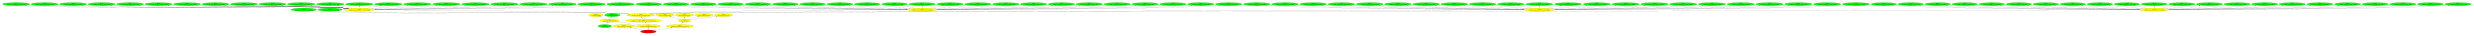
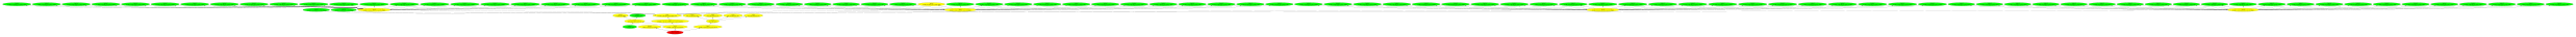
  digraph {
    fontname="Roboto Condensed"
    rankdir=BT
    node [fillcolor=green fontname="Roboto Condensed" style=filled]
    edge [fontname="Roboto Condensed"]
    n1 [fillcolor=yellow label="<spriteset>\nss_tail_light_16px_unflipped"]
    n2 [label="<spriteset>\nss_tail_light_16px_flipped"]
    n3 [fillcolor=yellow label="<switch>\nswitch_graphics_layer_tail_light_16px"]
    n4 [label="<spriteset>\nss_tail_light_empty_unflipped"]
    n5 [fillcolor=yellow label="<switch>\nswitch_cargo_capacity_by_cargo_0"]
    n6 [fillcolor=yellow label="<switch>\nswitch_cargo_capacity_by_cargo_1"]
    n7 [fillcolor=yellow label="<switch>\nswitch_cargo_capacity_by_cargo_2"]
    n8 [fillcolor=yellow label="<switch>\nswitch_cargo_capacity_by_cargo_3"]
    n9 [fillcolor=yellow label="<switch>\nswitch_cargo_capacity"]
    n10 [label="<spriteset>\nore_hopper_car_pony_gen_2A_ss_empty_unflipped"]
    n11 [label="<spriteset>\nore_hopper_car_pony_gen_2A_ss_loading_0_unflipped"]
    n12 [label="<spriteset>\nore_hopper_car_pony_gen_2A_ss_loaded_0_unflipped"]
    n13 [label="<spriteset>\nore_hopper_car_pony_gen_2A_ss_loading_1_unflipped"]
    n14 [label="<spriteset>\nore_hopper_car_pony_gen_2A_ss_loaded_1_unflipped"]
    n15 [label="<spriteset>\nore_hopper_car_pony_gen_2A_ss_loading_2_unflipped"]
    n16 [label="<spriteset>\nore_hopper_car_pony_gen_2A_ss_loaded_2_unflipped"]
    n17 [label="<spriteset>\nore_hopper_car_pony_gen_2A_ss_loading_3_unflipped"]
    n18 [label="<spriteset>\nore_hopper_car_pony_gen_2A_ss_loaded_3_unflipped"]
    n19 [label="<spriteset>\nore_hopper_car_pony_gen_2A_ss_loading_4_unflipped"]
    n20 [label="<spriteset>\nore_hopper_car_pony_gen_2A_ss_loaded_4_unflipped"]
    n21 [label="<spriteset>\nore_hopper_car_pony_gen_2A_ss_loading_5_unflipped"]
    n22 [label="<spriteset>\nore_hopper_car_pony_gen_2A_ss_loaded_5_unflipped"]
    n23 [label="<spriteset>\nore_hopper_car_pony_gen_2A_ss_loading_6_unflipped"]
    n24 [label="<spriteset>\nore_hopper_car_pony_gen_2A_ss_loaded_6_unflipped"]
    n25 [label="<spriteset>\nore_hopper_car_pony_gen_2A_ss_loading_7_unflipped"]
    n26 [label="<spriteset>\nore_hopper_car_pony_gen_2A_ss_loaded_7_unflipped"]
    n27 [label="<spriteset>\nore_hopper_car_pony_gen_2A_ss_loading_8_unflipped"]
    n28 [label="<spriteset>\nore_hopper_car_pony_gen_2A_ss_loaded_8_unflipped"]
    n29 [label="<spriteset>\nore_hopper_car_pony_gen_2A_ss_loading_9_unflipped"]
    n30 [label="<spriteset>\nore_hopper_car_pony_gen_2A_ss_loaded_9_unflipped"]
    n31 [label="<spriteset>\nore_hopper_car_pony_gen_2A_ss_loading_10_unflipped"]
    n32 [label="<spriteset>\nore_hopper_car_pony_gen_2A_ss_loaded_10_unflipped"]
    n33 [label="<spriteset>\nore_hopper_car_pony_gen_2A_ss_loading_11_unflipped"]
    n34 [label="<spriteset>\nore_hopper_car_pony_gen_2A_ss_loaded_11_unflipped"]
    n35 [label="<spriteset>\nore_hopper_car_pony_gen_2A_ss_loading_12_unflipped"]
    n36 [label="<spriteset>\nore_hopper_car_pony_gen_2A_ss_loaded_12_unflipped"]
    n37 [label="<spriteset>\nore_hopper_car_pony_gen_2A_ss_loading_13_unflipped"]
    n38 [label="<spriteset>\nore_hopper_car_pony_gen_2A_ss_loaded_13_unflipped"]
    n39 [label="<spriteset>\nore_hopper_car_pony_gen_2A_ss_loading_14_unflipped"]
    n40 [label="<spriteset>\nore_hopper_car_pony_gen_2A_ss_loaded_14_unflipped"]
    n41 [label="<spriteset>\nore_hopper_car_pony_gen_2A_ss_loading_15_unflipped"]
    n42 [label="<spriteset>\nore_hopper_car_pony_gen_2A_ss_loaded_15_unflipped"]
    n43 [label="<spriteset>\nore_hopper_car_pony_gen_2A_ss_loading_16_unflipped"]
    n44 [label="<spriteset>\nore_hopper_car_pony_gen_2A_ss_loaded_16_unflipped"]
    n45 [label="<spriteset>\nore_hopper_car_pony_gen_2A_ss_loading_17_unflipped"]
    n46 [label="<spriteset>\nore_hopper_car_pony_gen_2A_ss_loaded_17_unflipped"]
    n47 [label="<spriteset>\nore_hopper_car_pony_gen_2A_ss_loading_18_unflipped"]
    n48 [label="<spriteset>\nore_hopper_car_pony_gen_2A_ss_loaded_18_unflipped"]
    n49 [label="<spriteset>\nore_hopper_car_pony_gen_2A_ss_loading_19_unflipped"]
    n50 [label="<spriteset>\nore_hopper_car_pony_gen_2A_ss_loaded_19_unflipped"]
    n51 [label="<spriteset>\nore_hopper_car_pony_gen_2A_ss_loading_20_unflipped"]
    n52 [label="<spriteset>\nore_hopper_car_pony_gen_2A_ss_loaded_20_unflipped"]
    n53 [label="<spriteset>\nore_hopper_car_pony_gen_2A_ss_loading_21_unflipped"]
    n54 [label="<spriteset>\nore_hopper_car_pony_gen_2A_ss_loaded_21_unflipped"]
    n55 [label="<spriteset>\nore_hopper_car_pony_gen_2A_ss_empty_flipped"]
    n56 [label="<spriteset>\nore_hopper_car_pony_gen_2A_ss_loading_0_flipped"]
    n57 [label="<spriteset>\nore_hopper_car_pony_gen_2A_ss_loaded_0_flipped"]
    n58 [label="<spriteset>\nore_hopper_car_pony_gen_2A_ss_loading_1_flipped"]
    n59 [label="<spriteset>\nore_hopper_car_pony_gen_2A_ss_loaded_1_flipped"]
    n60 [label="<spriteset>\nore_hopper_car_pony_gen_2A_ss_loading_2_flipped"]
    n61 [label="<spriteset>\nore_hopper_car_pony_gen_2A_ss_loaded_2_flipped"]
    n62 [label="<spriteset>\nore_hopper_car_pony_gen_2A_ss_loading_3_flipped"]
    n63 [label="<spriteset>\nore_hopper_car_pony_gen_2A_ss_loaded_3_flipped"]
    n64 [label="<spriteset>\nore_hopper_car_pony_gen_2A_ss_loading_4_flipped"]
    n65 [label="<spriteset>\nore_hopper_car_pony_gen_2A_ss_loaded_4_flipped"]
    n66 [label="<spriteset>\nore_hopper_car_pony_gen_2A_ss_loading_5_flipped"]
    n67 [label="<spriteset>\nore_hopper_car_pony_gen_2A_ss_loaded_5_flipped"]
    n68 [label="<spriteset>\nore_hopper_car_pony_gen_2A_ss_loading_6_flipped"]
    n69 [label="<spriteset>\nore_hopper_car_pony_gen_2A_ss_loaded_6_flipped"]
    n70 [label="<spriteset>\nore_hopper_car_pony_gen_2A_ss_loading_7_flipped"]
    n71 [label="<spriteset>\nore_hopper_car_pony_gen_2A_ss_loaded_7_flipped"]
    n72 [label="<spriteset>\nore_hopper_car_pony_gen_2A_ss_loading_8_flipped"]
    n73 [label="<spriteset>\nore_hopper_car_pony_gen_2A_ss_loaded_8_flipped"]
-   n74 [label="<spriteset>\nore_hopper_car_pony_gen_2A_ss_loading_9_flipped"]
+   n74 [fillcolor=yellow label="<spriteset>\nore_hopper_car_pony_gen_2A_ss_loading_9_flipped"]
    n75 [label="<spriteset>\nore_hopper_car_pony_gen_2A_ss_loaded_9_flipped"]
    n76 [label="<spriteset>\nore_hopper_car_pony_gen_2A_ss_loading_10_flipped"]
    n77 [label="<spriteset>\nore_hopper_car_pony_gen_2A_ss_loaded_10_flipped"]
    n78 [label="<spriteset>\nore_hopper_car_pony_gen_2A_ss_loading_11_flipped"]
    n79 [label="<spriteset>\nore_hopper_car_pony_gen_2A_ss_loaded_11_flipped"]
    n80 [label="<spriteset>\nore_hopper_car_pony_gen_2A_ss_loading_12_flipped"]
    n81 [label="<spriteset>\nore_hopper_car_pony_gen_2A_ss_loaded_12_flipped"]
    n82 [label="<spriteset>\nore_hopper_car_pony_gen_2A_ss_loading_13_flipped"]
    n83 [label="<spriteset>\nore_hopper_car_pony_gen_2A_ss_loaded_13_flipped"]
    n84 [label="<spriteset>\nore_hopper_car_pony_gen_2A_ss_loading_14_flipped"]
    n85 [label="<spriteset>\nore_hopper_car_pony_gen_2A_ss_loaded_14_flipped"]
    n86 [label="<spriteset>\nore_hopper_car_pony_gen_2A_ss_loading_15_flipped"]
    n87 [label="<spriteset>\nore_hopper_car_pony_gen_2A_ss_loaded_15_flipped"]
    n88 [label="<spriteset>\nore_hopper_car_pony_gen_2A_ss_loading_16_flipped"]
    n89 [label="<spriteset>\nore_hopper_car_pony_gen_2A_ss_loaded_16_flipped"]
    n90 [label="<spriteset>\nore_hopper_car_pony_gen_2A_ss_loading_17_flipped"]
    n91 [label="<spriteset>\nore_hopper_car_pony_gen_2A_ss_loaded_17_flipped"]
    n92 [label="<spriteset>\nore_hopper_car_pony_gen_2A_ss_loading_18_flipped"]
    n93 [label="<spriteset>\nore_hopper_car_pony_gen_2A_ss_loaded_18_flipped"]
    n94 [label="<spriteset>\nore_hopper_car_pony_gen_2A_ss_loading_19_flipped"]
    n95 [label="<spriteset>\nore_hopper_car_pony_gen_2A_ss_loaded_19_flipped"]
    n96 [label="<spriteset>\nore_hopper_car_pony_gen_2A_ss_loading_20_flipped"]
    n97 [label="<spriteset>\nore_hopper_car_pony_gen_2A_ss_loaded_20_flipped"]
    n98 [label="<spriteset>\nore_hopper_car_pony_gen_2A_ss_loading_21_flipped"]
    n99 [label="<spriteset>\nore_hopper_car_pony_gen_2A_ss_loaded_21_flipped"]
    n100 [fillcolor=yellow label="<switch>\nore_hopper_car_pony_gen_2A_switch_cargo_loading_unflipped"]
    n101 [fillcolor=yellow label="<switch>\nore_hopper_car_pony_gen_2A_switch_cargo_loading_flipped"]
    n102 [fillcolor=yellow label="<switch>\nore_hopper_car_pony_gen_2A_switch_cargo_loaded_unflipped"]
    n103 [fillcolor=yellow label="<switch>\nore_hopper_car_pony_gen_2A_switch_cargo_loaded_flipped"]
    n104 [fillcolor=yellow label="<switch>\nore_hopper_car_pony_gen_2A_switch_graphics_vehicle"]
    n105 [fillcolor=yellow label="<spriteset>\nore_hopper_car_pony_gen_2A_ss_purchase"]
    n106 [fillcolor=yellow label="<switch>\nore_hopper_car_pony_gen_2A_switch_set_layers_register_more_sprites"]
    n107 [fillcolor=yellow label="<switch>\nore_hopper_car_pony_gen_2A_switch_graphics"]
    n108 [fillcolor=yellow label="<switch>\nore_hopper_car_pony_gen_2A_switch_cargo_capacity"]
    n109 [fillcolor=red label="<FEAT_TRAINS 4100>\nore_hopper_car_pony_gen_2A"]
    n2 -> n3
    n3 -> n1
    n3 -> n4
    n9 -> n5
    n9 -> n6
    n9 -> n7
    n9 -> n8
    n100 -> n11
    n100 -> n13
    n100 -> n15
    n100 -> n17
    n100 -> n19
    n100 -> n21
    n100 -> n23
    n100 -> n25
    n100 -> n27
    n100 -> n29
    n100 -> n31
    n100 -> n33
    n100 -> n35
    n100 -> n37
    n100 -> n39
    n100 -> n41
    n100 -> n43
    n100 -> n45
    n100 -> n47
    n100 -> n49
    n100 -> n51
    n100 -> n53
    n101 -> n56
    n101 -> n58
    n101 -> n60
    n101 -> n62
    n101 -> n64
    n101 -> n66
    n101 -> n68
    n101 -> n70
    n101 -> n72
    n101 -> n74
    n101 -> n76
    n101 -> n78
    n101 -> n80
    n101 -> n82
    n101 -> n84
    n101 -> n86
    n101 -> n88
    n101 -> n90
    n101 -> n92
    n101 -> n94
    n101 -> n96
    n101 -> n98
    n102 -> n12
    n102 -> n14
    n102 -> n16
    n102 -> n18
    n102 -> n20
    n102 -> n22
    n102 -> n24
    n102 -> n26
    n102 -> n28
    n102 -> n30
    n102 -> n32
    n102 -> n34
    n102 -> n36
    n102 -> n38
    n102 -> n40
    n102 -> n42
    n102 -> n44
    n102 -> n46
    n102 -> n48
    n102 -> n50
    n102 -> n52
    n102 -> n54
    n103 -> n57
    n103 -> n59
    n103 -> n61
    n103 -> n63
    n103 -> n65
    n103 -> n67
    n103 -> n69
    n103 -> n71
    n103 -> n73
    n103 -> n75
    n103 -> n77
    n103 -> n79
    n103 -> n81
    n103 -> n83
    n103 -> n85
    n103 -> n87
    n103 -> n89
    n103 -> n91
    n103 -> n93
    n103 -> n95
    n103 -> n97
    n103 -> n99
    n104 -> n10
    n104 -> n55
    n104 -> n100
    n104 -> n101
    n104 -> n102
    n104 -> n103
    n106 -> n104
    n107 -> n3
    n107 -> n106
    n108 -> n9
    n109 -> n105
    n109 -> n107
    n109 -> n108
  }
